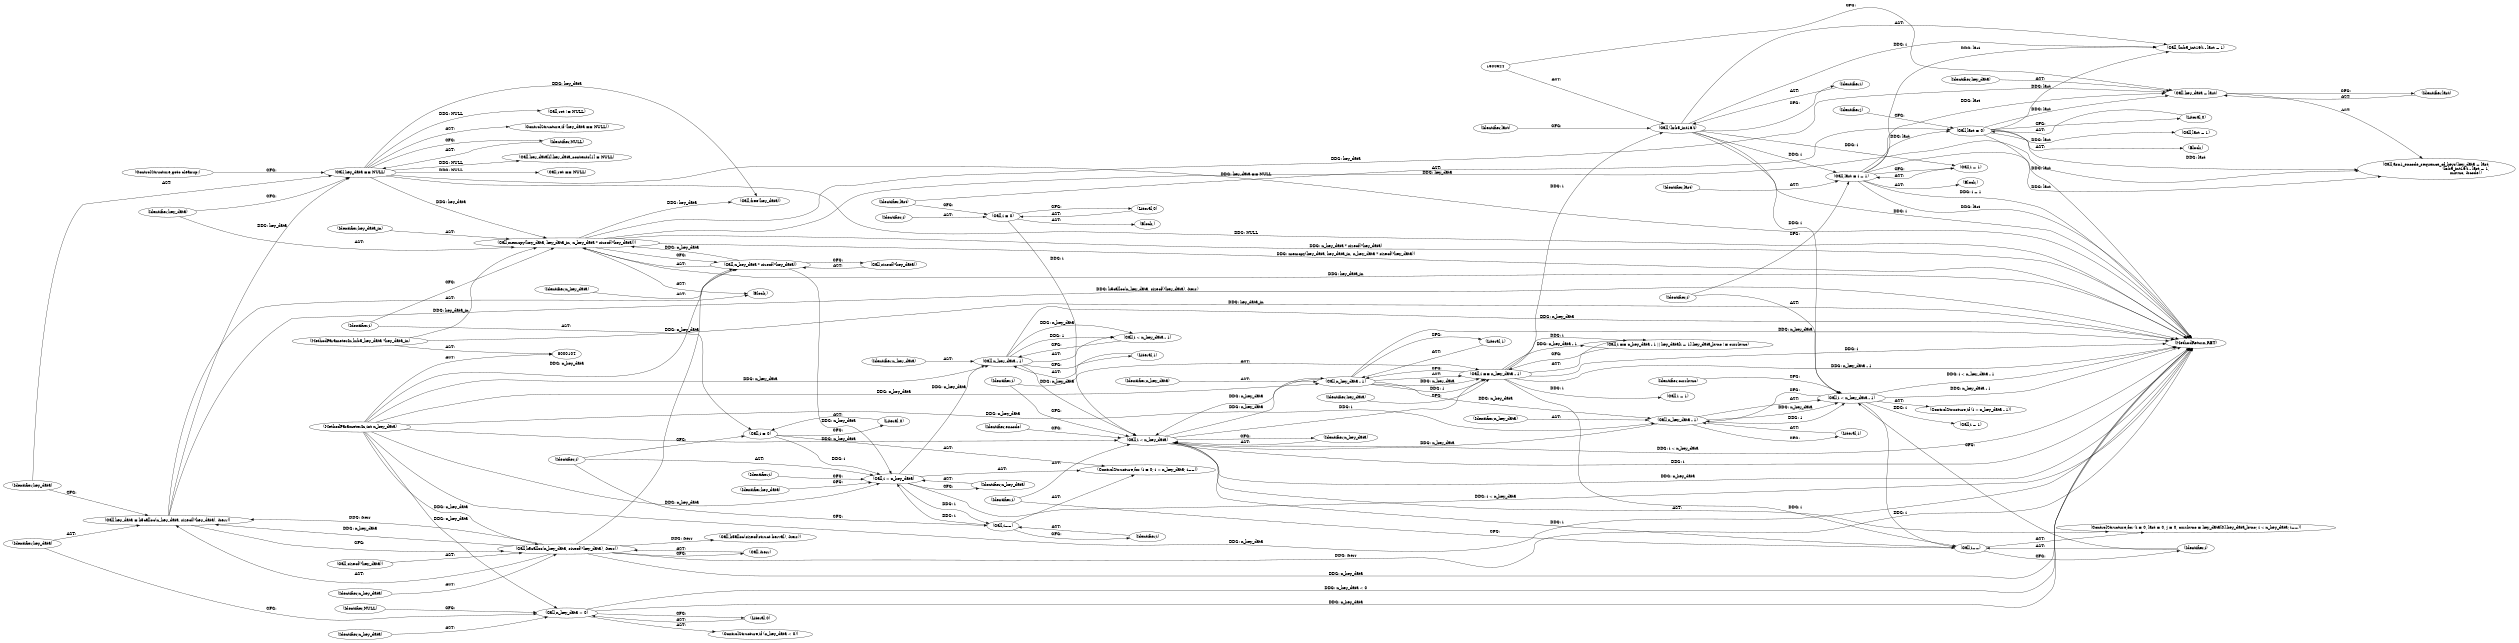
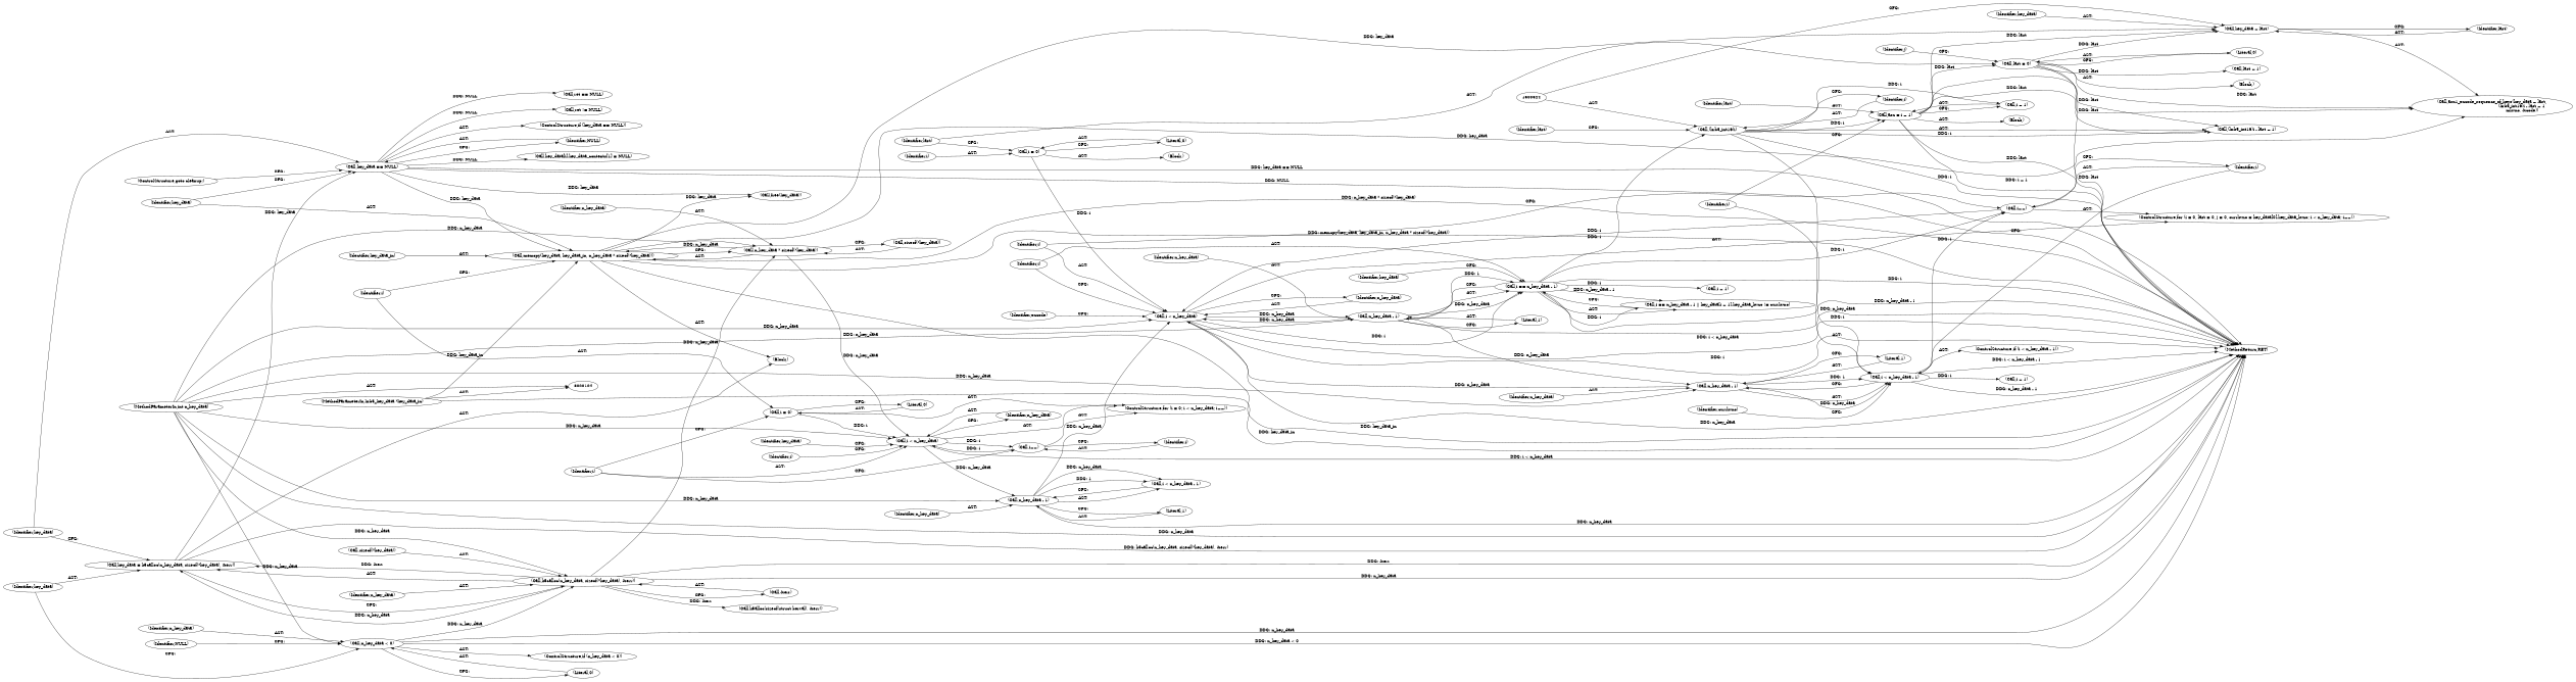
  digraph {
    rankdir=LR
    n1 [label="(Call,key_data + last)"]
    n2 [label="(Call,asn1_encode_sequence_of_keys(key_data + last,\n                                               (krb5_int16)i - last + 1,\n                                               mkvno, &code))"]
    n3 [label="(Identifier,last)"]
    n4 [label="(Call,memcpy(key_data, key_data_in, n_key_data * sizeof(*key_data)))"]
    n5 [label="(Call,n_key_data * sizeof(*key_data))"]
    n6 [label="(Block,)"]
    n7 [label="(Call,free(key_data))"]
    n8 [label="(MethodReturn,RET)"]
    n9 [label="(Call,i < n_key_data)"]
    n10 [label="(Call,sizeof(*key_data))"]
    n11 [label="(Call,key_data == NULL)"]
    n12 [label="(Call,ret != NULL)"]
    n13 [label="(ControlStructure,if (key_data == NULL))"]
    n14 [label="(Identifier,NULL)"]
    n15 [label="(Call,key_data[i].key_data_contents[1] = NULL)"]
    n16 [label="(Call,ret == NULL)"]
    n17 [label="(Call,key_data = k5calloc(n_key_data, sizeof(*key_data), &err))"]
    n18 [label="(Call,k5calloc(n_key_data, sizeof(*key_data), &err))"]
    n19 [label="(Call,k5alloc(sizeof(struct berval), &err))"]
    n20 [label="(Call,&err)"]
    n21 [label="(Call,n_key_data < 0)"]
    n22 [label="(Literal,0)"]
    n23 [label="(ControlStructure,if (n_key_data < 0))"]
    n24 [label="(MethodParameterIn,int n_key_data)"]
    n25 [label="(Call,i < n_key_data)"]
    n26 [label="(Call,n_key_data - 1)"]
    n27 [label="(Call,n_key_data - 1)"]
    n28 [label="(Call,n_key_data - 1)"]
    n29 [label=8000104]
    n30 [label="(Call,i == n_key_data - 1)"]
    n31 [label="(ControlStructure,for (i = 0, last = 0, j = 0, currkvno = key_data[0].key_data_kvno; i < n_key_data; i++))"]
    n32 [label="(Identifier,n_key_data)"]
    n33 [label="(Call,i < n_key_data - 1)"]
    n34 [label="(Literal,1)"]
    n35 [label="(Literal,1)"]
    n36 [label="(Literal,1)"]
    n37 [label="(Call,i < n_key_data - 1)"]
    n38 [label="(Call,i++)"]
    n39 [label="(Identifier,n_key_data)"]
    n40 [label="(ControlStructure,for (i = 0; i < n_key_data; i++))"]
    n41 [label="(MethodParameterIn,krb5_key_data *key_data_in)"]
    n42 [label="(Call,last = 0)"]
    n43 [label="(Call,last + 1)"]
    n44 [label="(Call,(krb5_int16)i - last + 1)"]
    n45 [label="(Literal,0)"]
    n46 [label="(Block,)"]
-   n47 [label="(Call,last = i + 1)"]
+   n47 [label="(Call,asn = i + 1)"]
    n48 [label="(Call,i + 1)"]
    n49 [label="(Block,)"]
    n50 [label="(Call,(krb5_int16)i)"]
    n51 [label="(Identifier,i)"]
    n52 [label="(Call,i++)"]
    n53 [label="(ControlStructure,if (i < n_key_data - 1))"]
    n54 [label="(Call,i + 1)"]
    n55 [label="(Call,i + 1)"]
    n56 [label="(Call,i == n_key_data - 1 || key_data[i + 1].key_data_kvno != currkvno)"]
    n57 [label="(Identifier,i)"]
    n58 [label="(Call,i = 0)"]
    n59 [label="(Block,)"]
    n60 [label="(Literal,0)"]
    n61 [label="(Identifier,i)"]
    n62 [label="(Call,i = 0)"]
    n63 [label="(Literal,0)"]
    n64 [label="(Identifier,n_key_data)"]
    n65 [label="(Identifier,i)"]
    n66 [label="(Identifier,key_data)"]
    n67 [label="(Identifier,n_key_data)"]
    n68 [label="(Identifier,NULL)"]
    n69 [label="(Call,sizeof(*key_data))"]
    n70 [label="(Identifier,i)"]
    n71 [label="(Identifier,n_key_data)"]
    n72 [label="(Identifier,i)"]
    n73 [label="(Identifier,key_data)"]
    n74 [label="(Identifier,i)"]
    n75 [label="(Identifier,key_data)"]
    n76 [label="(Identifier,i)"]
    n77 [label="(Identifier,n_key_data)"]
    n78 [label="(Identifier,i)"]
    n79 [label="(Identifier,n_key_data)"]
    n80 [label="(Identifier,key_data_in)"]
    n81 [label="(Identifier,encode)"]
    n82 [label="(Identifier,key_data)"]
    n83 [label="(Identifier,last)"]
    n84 [label="(Identifier,i)"]
    n85 [label="(Identifier,key_data)"]
    n86 [label="(Identifier,key_data)"]
    n87 [label="(Identifier,last)"]
    n88 [label="(Identifier,n_key_data)"]
    n89 [label="(Identifier,j)"]
    n90 [label="(Identifier,currkvno)"]
    n91 [label="(Identifier,last)"]
    n92 [label="(ControlStructure,goto cleanup;)"]
    n93 [label=1300324]
    n1 -> n2 [label="AST: "]
    n1 -> n3 [label="CFG: "]
    n3 -> n1 [label="AST: "]
    n4 -> n1 [label="DDG: key_data"]
    n4 -> n2 [label="DDG: key_data"]
    n4 -> n5 [label="CFG: "]
    n4 -> n6 [label="AST: "]
    n4 -> n7 [label="DDG: key_data"]
    n4 -> n8 [label="DDG: key_data_in"]
    n4 -> n8 [label="DDG: n_key_data * sizeof(*key_data)"]
    n4 -> n8 [label="DDG: memcpy(key_data, key_data_in, n_key_data * sizeof(*key_data))"]
    n5 -> n4 [label="AST: "]
    n5 -> n4 [label="DDG: n_key_data"]
    n5 -> n9 [label="DDG: n_key_data"]
    n5 -> n10 [label="CFG: "]
    n9 -> n8 [label="DDG: i < n_key_data"]
    n9 -> n28 [label="DDG: n_key_data"]
    n9 -> n38 [label="DDG: i"]
    n9 -> n39 [label="CFG: "]
    n9 -> n40 [label="AST: "]
    n10 -> n5 [label="AST: "]
    n11 -> n4 [label="DDG: key_data"]
    n11 -> n7 [label="DDG: key_data"]
    n11 -> n8 [label="DDG: key_data == NULL"]
    n11 -> n8 [label="DDG: NULL"]
    n11 -> n12 [label="DDG: NULL"]
    n11 -> n13 [label="AST: "]
    n11 -> n14 [label="CFG: "]
    n11 -> n15 [label="DDG: NULL"]
    n11 -> n16 [label="DDG: NULL"]
    n14 -> n11 [label="AST: "]
    n17 -> n6 [label="AST: "]
    n17 -> n8 [label="DDG: k5calloc(n_key_data, sizeof(*key_data), &err)"]
    n17 -> n11 [label="DDG: key_data"]
    n17 -> n18 [label="CFG: "]
    n18 -> n5 [label="DDG: n_key_data"]
    n18 -> n8 [label="DDG: &err"]
    n18 -> n8 [label="DDG: n_key_data"]
    n18 -> n17 [label="AST: "]
    n18 -> n17 [label="DDG: n_key_data"]
    n18 -> n17 [label="DDG: &err"]
    n18 -> n19 [label="DDG: &err"]
    n18 -> n20 [label="CFG: "]
    n20 -> n18 [label="AST: "]
    n21 -> n8 [label="DDG: n_key_data < 0"]
    n21 -> n8 [label="DDG: n_key_data"]
+   n21 -> n18 [label="DDG: n_key_data"]
    n21 -> n22 [label="CFG: "]
    n21 -> n23 [label="AST: "]
    n22 -> n21 [label="AST: "]
    n24 -> n5 [label="DDG: n_key_data"]
    n24 -> n8 [label="DDG: n_key_data"]
    n24 -> n9 [label="DDG: n_key_data"]
    n24 -> n18 [label="DDG: n_key_data"]
    n24 -> n21 [label="DDG: n_key_data"]
    n24 -> n25 [label="DDG: n_key_data"]
    n24 -> n26 [label="DDG: n_key_data"]
    n24 -> n27 [label="DDG: n_key_data"]
    n24 -> n28 [label="DDG: n_key_data"]
    n24 -> n29 [label="AST: "]
    n25 -> n8 [label="DDG: n_key_data"]
    n25 -> n8 [label="DDG: i < n_key_data"]
    n25 -> n8 [label="DDG: i"]
    n25 -> n27 [label="DDG: n_key_data"]
    n25 -> n30 [label="DDG: i"]
    n25 -> n31 [label="AST: "]
    n25 -> n32 [label="CFG: "]
    n26 -> n25 [label="DDG: n_key_data"]
    n26 -> n33 [label="AST: "]
    n26 -> n33 [label="DDG: n_key_data"]
    n26 -> n33 [label="DDG: 1"]
    n26 -> n34 [label="CFG: "]
    n27 -> n8 [label="DDG: n_key_data"]
    n27 -> n25 [label="DDG: n_key_data"]
    n27 -> n26 [label="DDG: n_key_data"]
    n27 -> n30 [label="AST: "]
    n27 -> n30 [label="DDG: n_key_data"]
    n27 -> n30 [label="DDG: 1"]
    n27 -> n35 [label="CFG: "]
    n28 -> n8 [label="DDG: n_key_data"]
    n28 -> n25 [label="DDG: n_key_data"]
    n28 -> n36 [label="CFG: "]
    n28 -> n37 [label="AST: "]
    n28 -> n37 [label="DDG: n_key_data"]
    n28 -> n37 [label="DDG: 1"]
    n30 -> n8 [label="DDG: i"]
    n30 -> n8 [label="DDG: n_key_data - 1"]
    n30 -> n27 [label="CFG: "]
    n30 -> n50 [label="DDG: i"]
    n30 -> n52 [label="DDG: i"]
    n30 -> n55 [label="DDG: i"]
    n30 -> n56 [label="AST: "]
    n30 -> n56 [label="DDG: i"]
    n30 -> n56 [label="DDG: n_key_data - 1"]
    n32 -> n25 [label="AST: "]
    n33 -> n8 [label="DDG: n_key_data - 1"]
    n33 -> n8 [label="DDG: i < n_key_data - 1"]
    n33 -> n26 [label="CFG: "]
    n33 -> n52 [label="DDG: i"]
    n33 -> n53 [label="AST: "]
    n33 -> n54 [label="DDG: i"]
    n34 -> n26 [label="AST: "]
    n35 -> n27 [label="AST: "]
    n36 -> n28 [label="AST: "]
    n37 -> n28 [label="CFG: "]
    n38 -> n9 [label="DDG: i"]
    n38 -> n40 [label="AST: "]
    n38 -> n61 [label="CFG: "]
    n39 -> n9 [label="AST: "]
    n41 -> n4 [label="DDG: key_data_in"]
    n41 -> n8 [label="DDG: key_data_in"]
    n41 -> n29 [label="AST: "]
    n42 -> n1 [label="DDG: last"]
    n42 -> n2 [label="DDG: last"]
    n42 -> n8 [label="DDG: last"]
    n42 -> n43 [label="DDG: last"]
    n42 -> n44 [label="DDG: last"]
    n42 -> n45 [label="CFG: "]
    n42 -> n46 [label="AST: "]
    n45 -> n42 [label="AST: "]
    n47 -> n1 [label="DDG: last"]
    n47 -> n2 [label="DDG: last"]
    n47 -> n8 [label="DDG: last"]
    n47 -> n8 [label="DDG: i + 1"]
    n47 -> n42 [label="DDG: last"]
    n47 -> n44 [label="DDG: last"]
    n47 -> n48 [label="CFG: "]
    n47 -> n49 [label="AST: "]
    n48 -> n47 [label="AST: "]
    n50 -> n8 [label="DDG: i"]
    n50 -> n33 [label="DDG: i"]
    n50 -> n44 [label="AST: "]
    n50 -> n44 [label="DDG: i"]
    n50 -> n47 [label="DDG: i"]
    n50 -> n48 [label="DDG: i"]
    n50 -> n51 [label="CFG: "]
    n51 -> n50 [label="AST: "]
    n52 -> n25 [label="DDG: i"]
    n52 -> n31 [label="AST: "]
    n52 -> n57 [label="CFG: "]
    n56 -> n30 [label="CFG: "]
    n57 -> n33 [label="CFG: "]
    n57 -> n52 [label="AST: "]
    n58 -> n25 [label="DDG: i"]
    n58 -> n59 [label="AST: "]
    n58 -> n60 [label="CFG: "]
    n60 -> n58 [label="AST: "]
    n61 -> n38 [label="AST: "]
    n62 -> n9 [label="DDG: i"]
    n62 -> n40 [label="AST: "]
    n62 -> n63 [label="CFG: "]
    n63 -> n62 [label="AST: "]
    n64 -> n27 [label="AST: "]
    n65 -> n25 [label="CFG: "]
    n65 -> n30 [label="AST: "]
    n66 -> n30 [label="CFG: "]
    n67 -> n21 [label="AST: "]
    n68 -> n21 [label="CFG: "]
    n69 -> n18 [label="AST: "]
    n70 -> n9 [label="AST: "]
    n70 -> n38 [label="CFG: "]
    n70 -> n62 [label="CFG: "]
    n71 -> n5 [label="AST: "]
    n72 -> n25 [label="AST: "]
    n72 -> n52 [label="CFG: "]
    n73 -> n17 [label="AST: "]
    n73 -> n21 [label="CFG: "]
    n74 -> n9 [label="CFG: "]
    n75 -> n4 [label="AST: "]
    n75 -> n11 [label="CFG: "]
    n76 -> n4 [label="CFG: "]
    n76 -> n62 [label="AST: "]
    n77 -> n26 [label="AST: "]
    n78 -> n58 [label="AST: "]
    n79 -> n28 [label="AST: "]
    n80 -> n4 [label="AST: "]
    n81 -> n25 [label="CFG: "]
    n82 -> n1 [label="AST: "]
    n83 -> n42 [label="AST: "]
    n83 -> n58 [label="CFG: "]
    n84 -> n33 [label="AST: "]
    n84 -> n47 [label="CFG: "]
    n85 -> n9 [label="CFG: "]
    n86 -> n11 [label="AST: "]
    n86 -> n17 [label="CFG: "]
    n87 -> n50 [label="CFG: "]
    n88 -> n18 [label="AST: "]
    n89 -> n42 [label="CFG: "]
    n90 -> n33 [label="CFG: "]
    n91 -> n47 [label="AST: "]
    n92 -> n11 [label="CFG: "]
    n93 -> n1 [label="CFG: "]
    n93 -> n50 [label="AST: "]
  }
